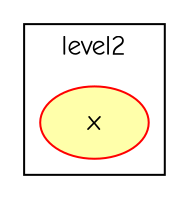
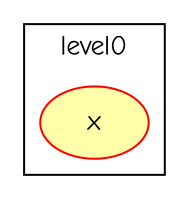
  digraph {
    fontname="Comic Neue"
    nodesep=0.25
    ranksep=0.25
    n1 [fillcolor="#FFFFAA" fontname="Comic Neue" label=x style=filled color=red]
    subgraph cluster_1 {
-     label=level2
+     label=level0
      n1
    }
  }
